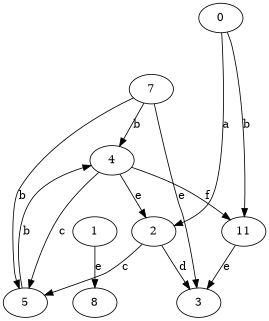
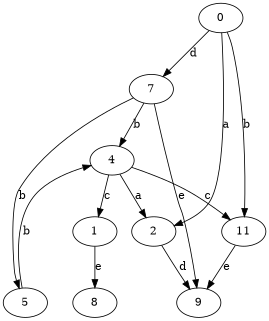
  strict digraph {
    1
    8
    2
    5
-   9 [label=3]
+   9
    4
    11
    0
    7
    1 -> 8 [label=e]
-   2 -> 5 [label=c]
    2 -> 9 [label=d]
    5 -> 4 [label=b]
-   4 -> 2 [label=e]
-   4 -> 5 [label=c]
-   4 -> 11 [label=f]
+   4 -> 2 [label=a]
+   4 -> 1 [label=c]
+   4 -> 11 [label=c]
    11 -> 9 [label=e]
    0 -> 2 [label=a]
    0 -> 11 [label=b]
+   0 -> 7 [label=d]
    7 -> 5 [label=b]
    7 -> 9 [label=e]
    7 -> 4 [label=b]
  }
